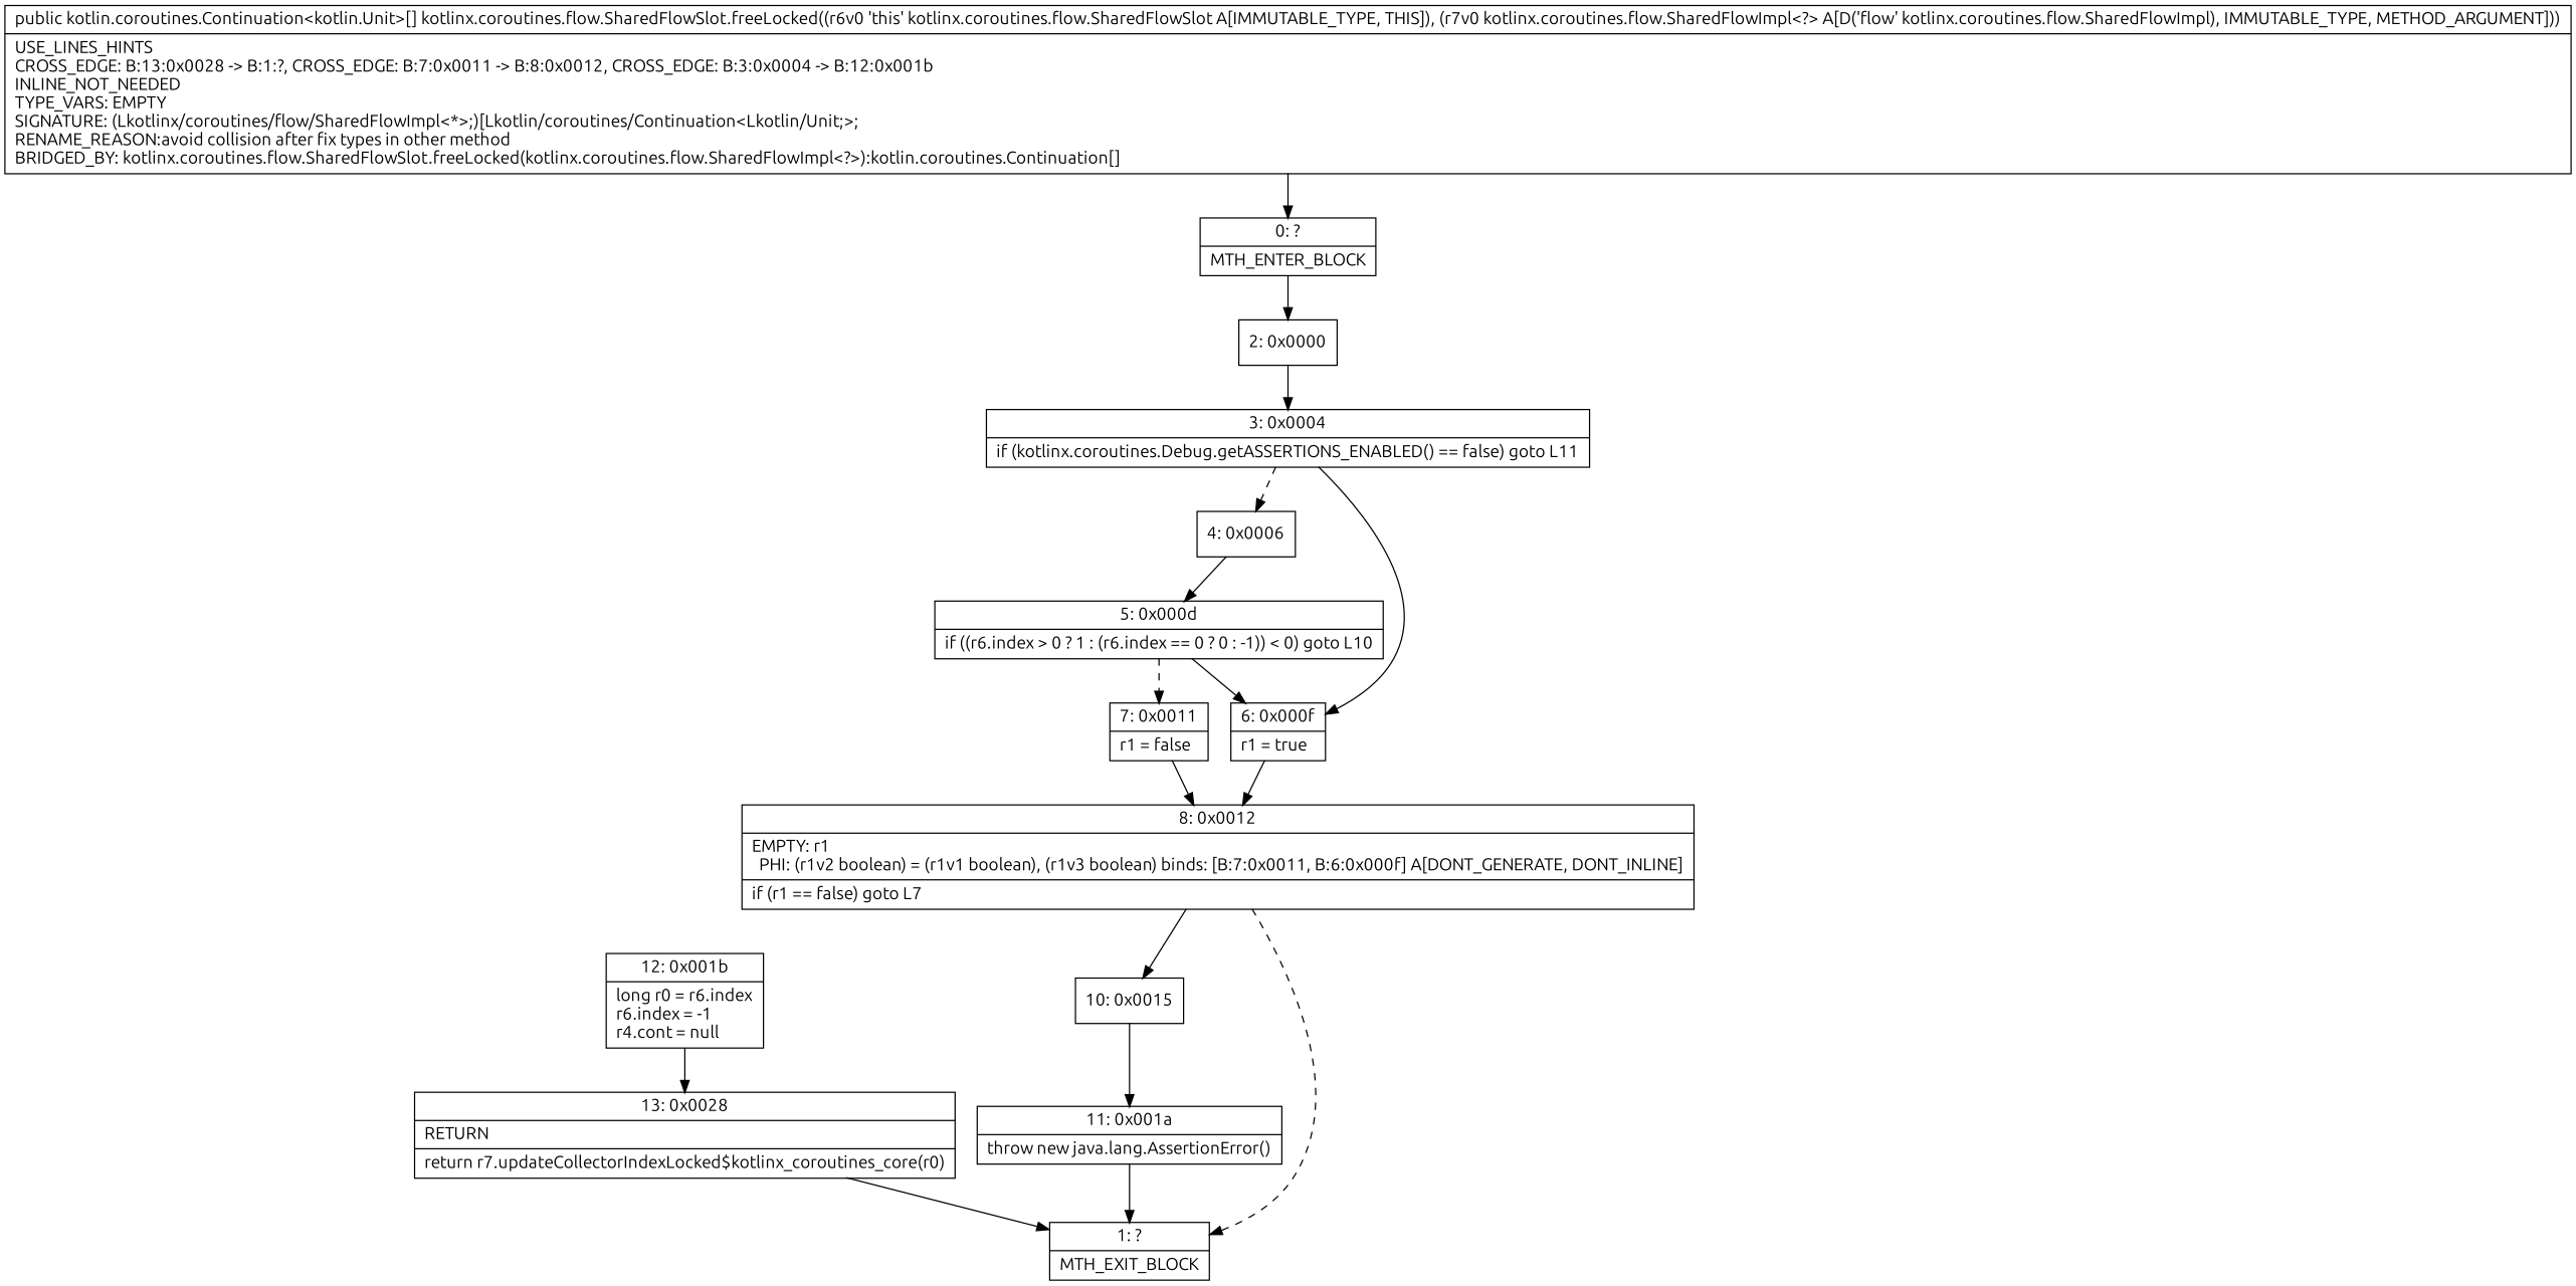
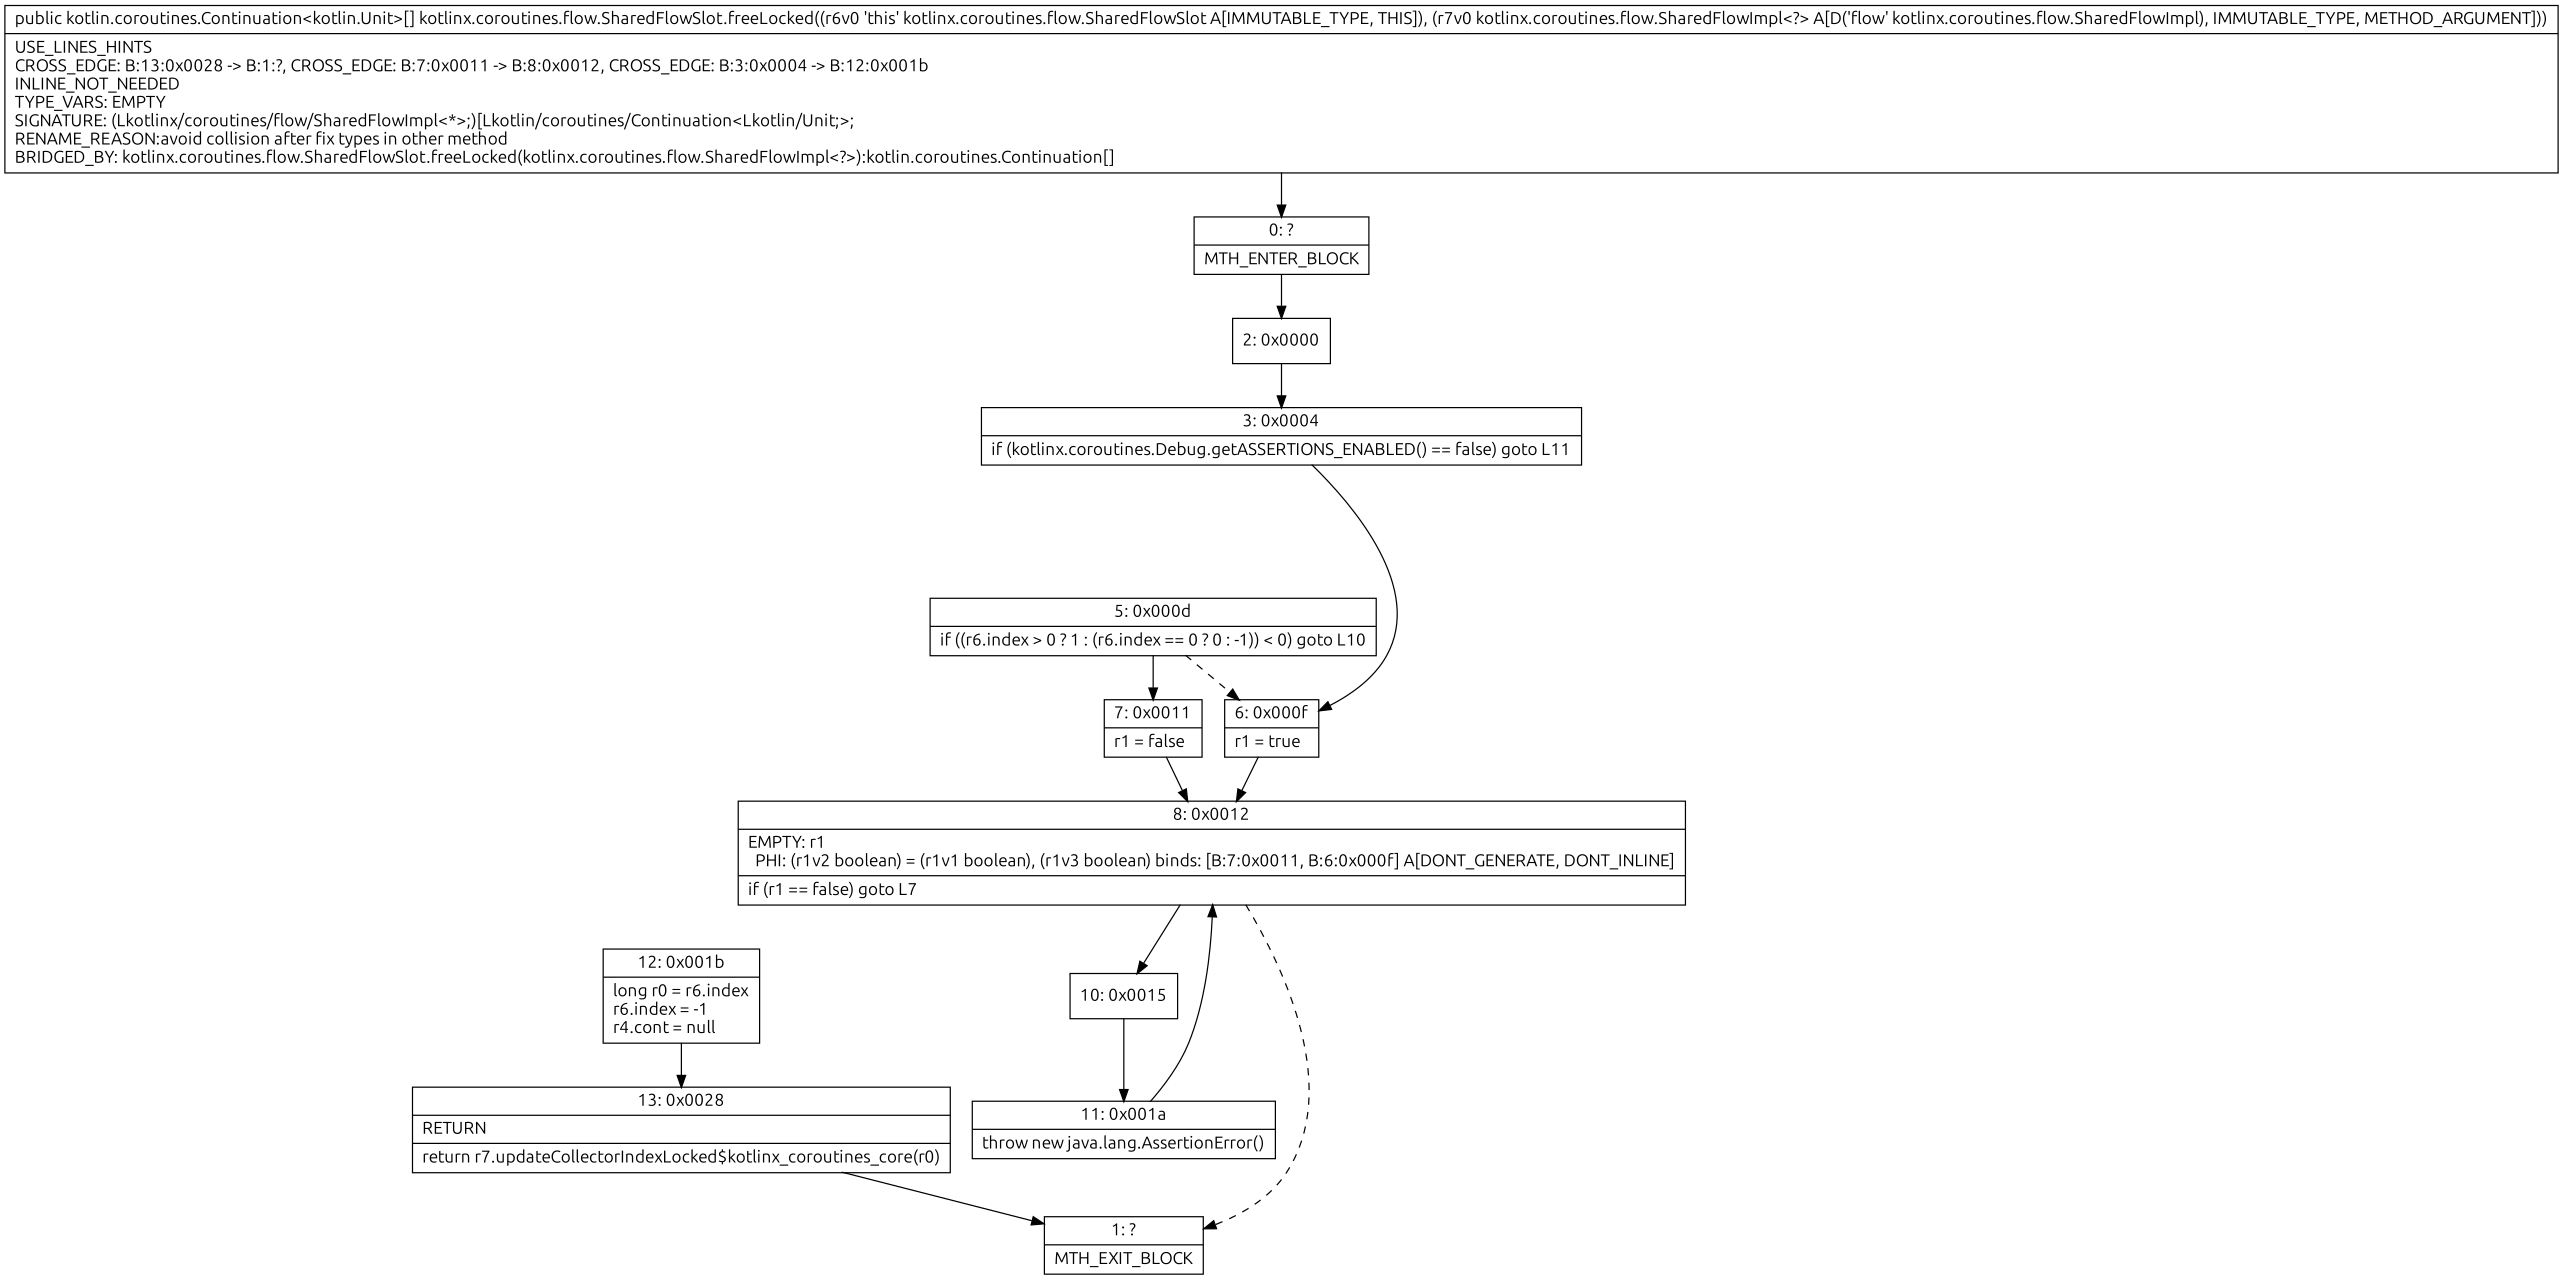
  digraph {
    fontname=Ubuntu
    node [fontname=Ubuntu shape=record]
    edge [fontname=Ubuntu]
    n1 [label="{0\:\ ?|MTH_ENTER_BLOCK\l}"]
    n2 [label="{2\:\ 0x0000}"]
    n3 [label="{3\:\ 0x0004|if (kotlinx.coroutines.Debug.getASSERTIONS_ENABLED() == false) goto L11\l}"]
-   n4 [label="{4\:\ 0x0006}"]
    n5 [label="{6\:\ 0x000f|r1 = true\l}"]
    n6 [label="{5\:\ 0x000d|if ((r6.index \> 0 ? 1 : (r6.index == 0 ? 0 : \-1)) \< 0) goto L10\l}"]
    n7 [label="{12\:\ 0x001b|long r0 = r6.index\lr6.index = \-1\lr4.cont = null\l}"]
    n8 [label="{13\:\ 0x0028|RETURN\l|return r7.updateCollectorIndexLocked$kotlinx_coroutines_core(r0)\l}"]
    n9 [label="{7\:\ 0x0011|r1 = false\l}"]
    n10 [label="{8\:\ 0x0012|EMPTY: r1 \l  PHI: (r1v2 boolean) = (r1v1 boolean), (r1v3 boolean) binds: [B:7:0x0011, B:6:0x000f] A[DONT_GENERATE, DONT_INLINE]\l|if (r1 == false) goto L7\l}"]
    n11 [label="{10\:\ 0x0015}"]
    n12 [label="{1\:\ ?|MTH_EXIT_BLOCK\l}"]
    n13 [label="{11\:\ 0x001a|throw new java.lang.AssertionError()\l}"]
    n14 [label="{public kotlin.coroutines.Continuation\<kotlin.Unit\>[] kotlinx.coroutines.flow.SharedFlowSlot.freeLocked((r6v0 'this' kotlinx.coroutines.flow.SharedFlowSlot A[IMMUTABLE_TYPE, THIS]), (r7v0 kotlinx.coroutines.flow.SharedFlowImpl\<?\> A[D('flow' kotlinx.coroutines.flow.SharedFlowImpl), IMMUTABLE_TYPE, METHOD_ARGUMENT]))  | USE_LINES_HINTS\lCROSS_EDGE: B:13:0x0028 \-\> B:1:?, CROSS_EDGE: B:7:0x0011 \-\> B:8:0x0012, CROSS_EDGE: B:3:0x0004 \-\> B:12:0x001b\lINLINE_NOT_NEEDED\lTYPE_VARS: EMPTY\lSIGNATURE: (Lkotlinx\/coroutines\/flow\/SharedFlowImpl\<*\>;)[Lkotlin\/coroutines\/Continuation\<Lkotlin\/Unit;\>;\lRENAME_REASON:avoid collision after fix types in other method\lBRIDGED_BY: kotlinx.coroutines.flow.SharedFlowSlot.freeLocked(kotlinx.coroutines.flow.SharedFlowImpl\<?\>):kotlin.coroutines.Continuation[]\l}"]
    n1 -> n2
    n2 -> n3
-   n3 -> n4 [style=dashed]
    n3 -> n5
-   n4 -> n6
    n5 -> n10
-   n6 -> n5 [style=solid]
-   n6 -> n9 [style=dashed]
+   n6 -> n5 [style=dashed]
+   n6 -> n9
    n7 -> n8
    n8 -> n12
    n9 -> n10
    n10 -> n11
    n10 -> n12 [style=dashed]
    n11 -> n13
-   n13 -> n12
+   n13 -> n10
    n14 -> n1
  }
